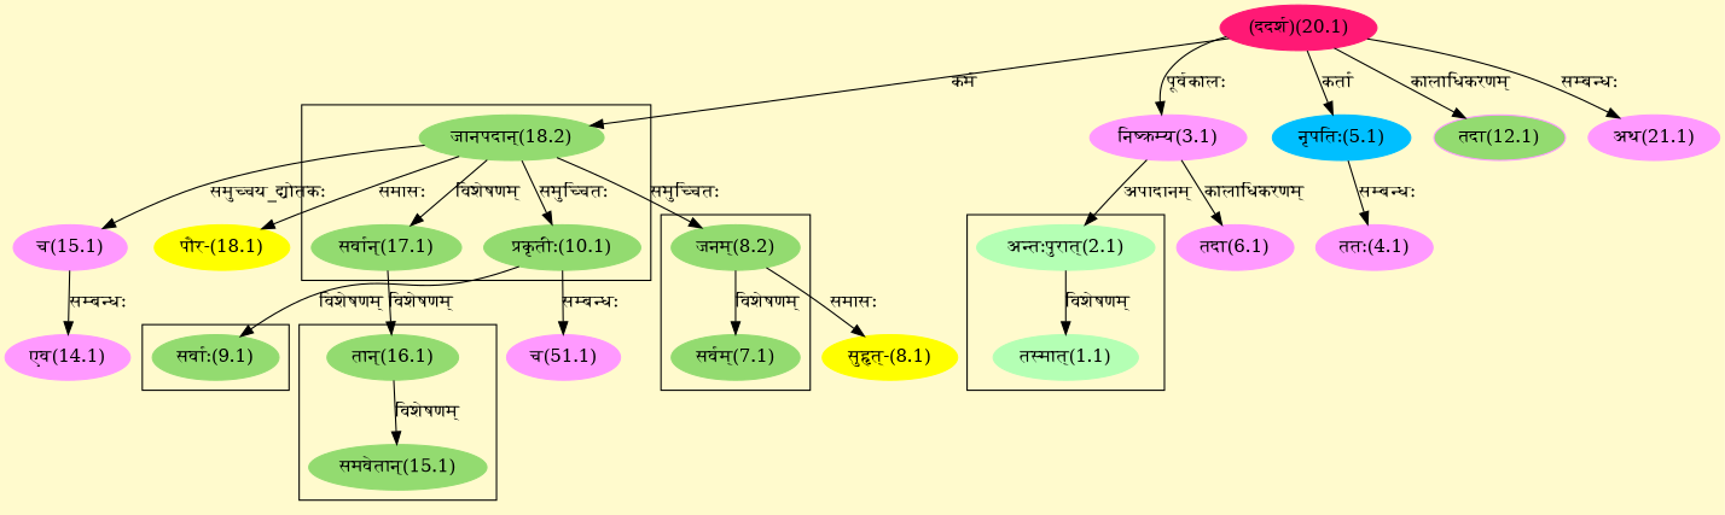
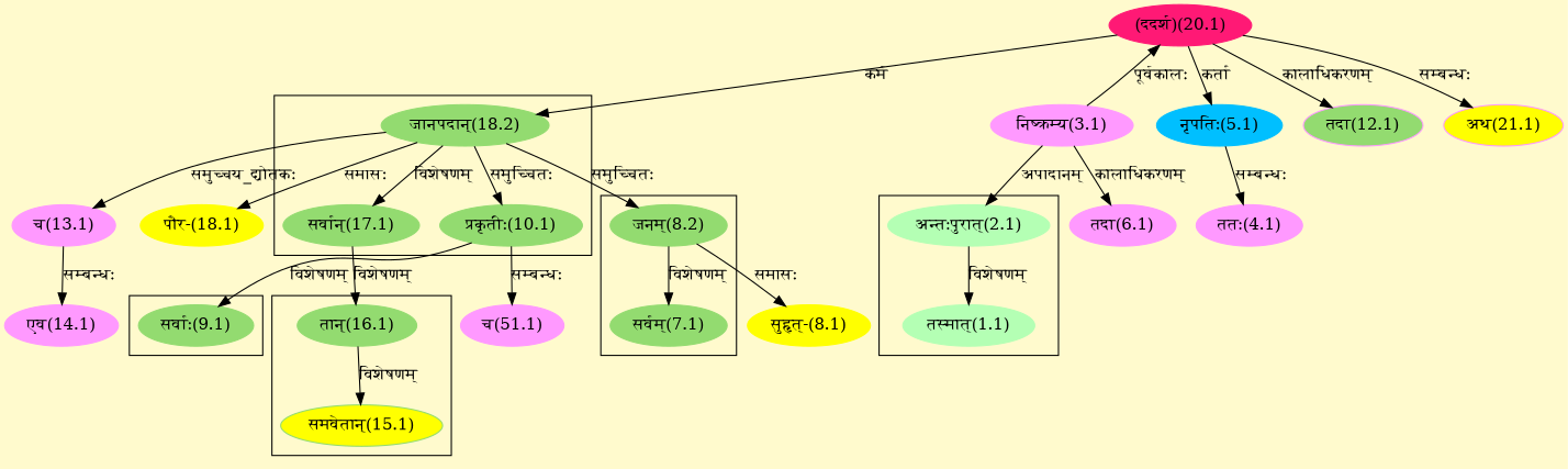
  digraph {
    bgcolor=lemonchiffon1
    compound=true
    rankdir=BT
    node [color="#93DB70" style=filled]
    edge [dir=back]
    n1 [color="#B4FFB4" label="तस्मात्(1.1)"]
    n2 [color="#B4FFB4" label="अन्तःपुरात्(2.1)"]
    n3 [label="सर्वम्(7.1)"]
    n4 [label="जनम्(8.2)"]
    n5 [label="जानपदान्(18.2)"]
    n6 [label="प्रकृतीः(10.1)"]
    n7 [label="सर्वान्(17.1)"]
    n8 [label="सर्वाः(9.1)"]
-   n9 [label="समवेतान्(15.1)"]
+   n9 [label="समवेतान्(15.1)" fillcolor="#FFFF00"]
    n10 [label="तान्(16.1)"]
    n11 [color="#FF99FF" label="निष्क्रम्य(3.1)"]
    n12 [color="#FF1975" label="(ददर्श)(20.1)"]
    n13 [color="#FF99FF" label="ततः(4.1)"]
    n14 [color="#00BFFF" label="नृपतिः(5.1)"]
    n15 [color="#FF99FF" label="तदा(6.1)"]
    n16 [color="#FFFF00" label="सुहृत्-(8.1)"]
    n17 [color="#FF99FF" label="च(51.1)"]
    n18 [color="#FF99FF" fillcolor="#93DB70" label="तदा(12.1)"]
-   n19 [color="#FF99FF" label="च(15.1)"]
+   n19 [color="#FF99FF" label="च(13.1)"]
    n20 [color="#FF99FF" label="एव(14.1)"]
    n21 [color="#FFFF00" label="पौर-(18.1)"]
-   n22 [color="#FF99FF" label="अथ(21.1)"]
+   n22 [color="#FF99FF" label="अथ(21.1)" fillcolor="#FFFF00"]
    subgraph cluster_1 {
      n1
      n2
    }
    subgraph cluster_2 {
      n3
      n4
    }
    subgraph cluster_3 {
      n5
      n6
      n7
    }
    subgraph cluster_4 {
      n8
    }
    subgraph cluster_5 {
      n9
      n10
    }
    subgraph cluster_6 {
    }
    n1 -> n2 [label="विशेषणम्"]
    n2 -> n11 [label="अपादानम्"]
    n3 -> n4 [label="विशेषणम्"]
    n4 -> n5 [label="समुच्चितः"]
    n5 -> n12 [label="कर्म"]
    n6 -> n5 [label="समुच्चितः"]
    n7 -> n5 [label="विशेषणम्"]
    n8 -> n6 [label="विशेषणम्"]
    n9 -> n10 [label="विशेषणम्"]
    n10 -> n7 [label="विशेषणम्"]
-   n11 -> n12 [label="पूर्वकालः"]
+   n12 -> n11 [label="पूर्वकालः"]
    n13 -> n14 [label="सम्बन्धः"]
    n14 -> n12 [label="कर्ता"]
    n15 -> n11 [label="कालाधिकरणम्"]
    n16 -> n4 [label="समासः"]
    n17 -> n6 [label="सम्बन्धः"]
    n18 -> n12 [label="कालाधिकरणम्"]
    n19 -> n5 [label="समुच्चय_द्योतकः"]
    n20 -> n19 [label="सम्बन्धः"]
    n21 -> n5 [label="समासः"]
    n22 -> n12 [label="सम्बन्धः"]
  }
